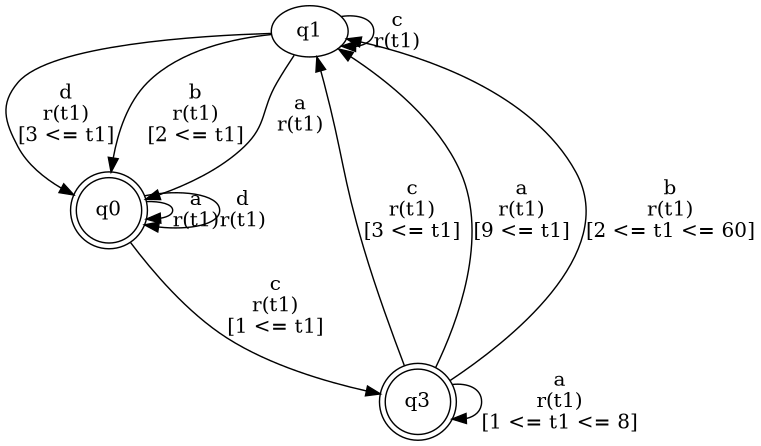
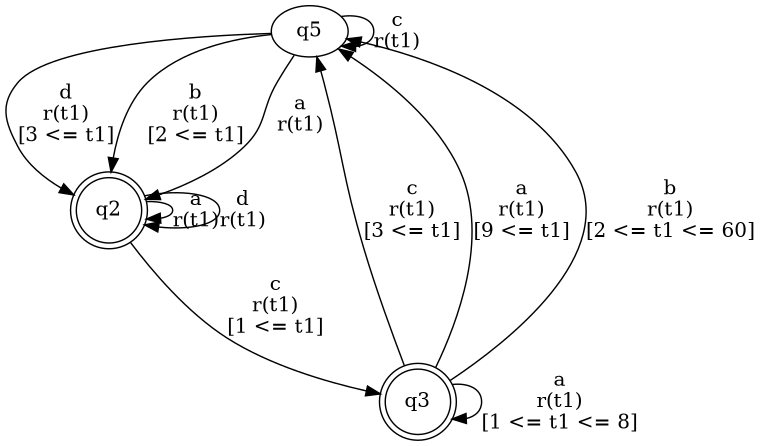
  digraph {
    node [shape=doublecircle]
-   n1 [label=q1 shape=""]
-   n2 [label=q0]
+   n1 [label=q5 shape=""]
+   n2 [label=q2]
    n3 [label=q3]
    n1 -> n1 [label="c\nr(t1)\n"]
    n1 -> n2 [label="d\nr(t1)\n[3 <= t1]"]
    n1 -> n2 [label="b\nr(t1)\n[2 <= t1]"]
    n1 -> n2 [label="a\nr(t1)\n"]
    n2 -> n2 [label="a\nr(t1)\n"]
    n2 -> n2 [label="d\nr(t1)\n"]
    n2 -> n3 [label="c\nr(t1)\n[1 <= t1]"]
    n3 -> n1 [label="c\nr(t1)\n[3 <= t1]"]
    n3 -> n1 [label="a\nr(t1)\n[9 <= t1]"]
    n3 -> n1 [label="b\nr(t1)\n[2 <= t1 <= 60]"]
    n3 -> n3 [label="a\nr(t1)\n[1 <= t1 <= 8]"]
  }
